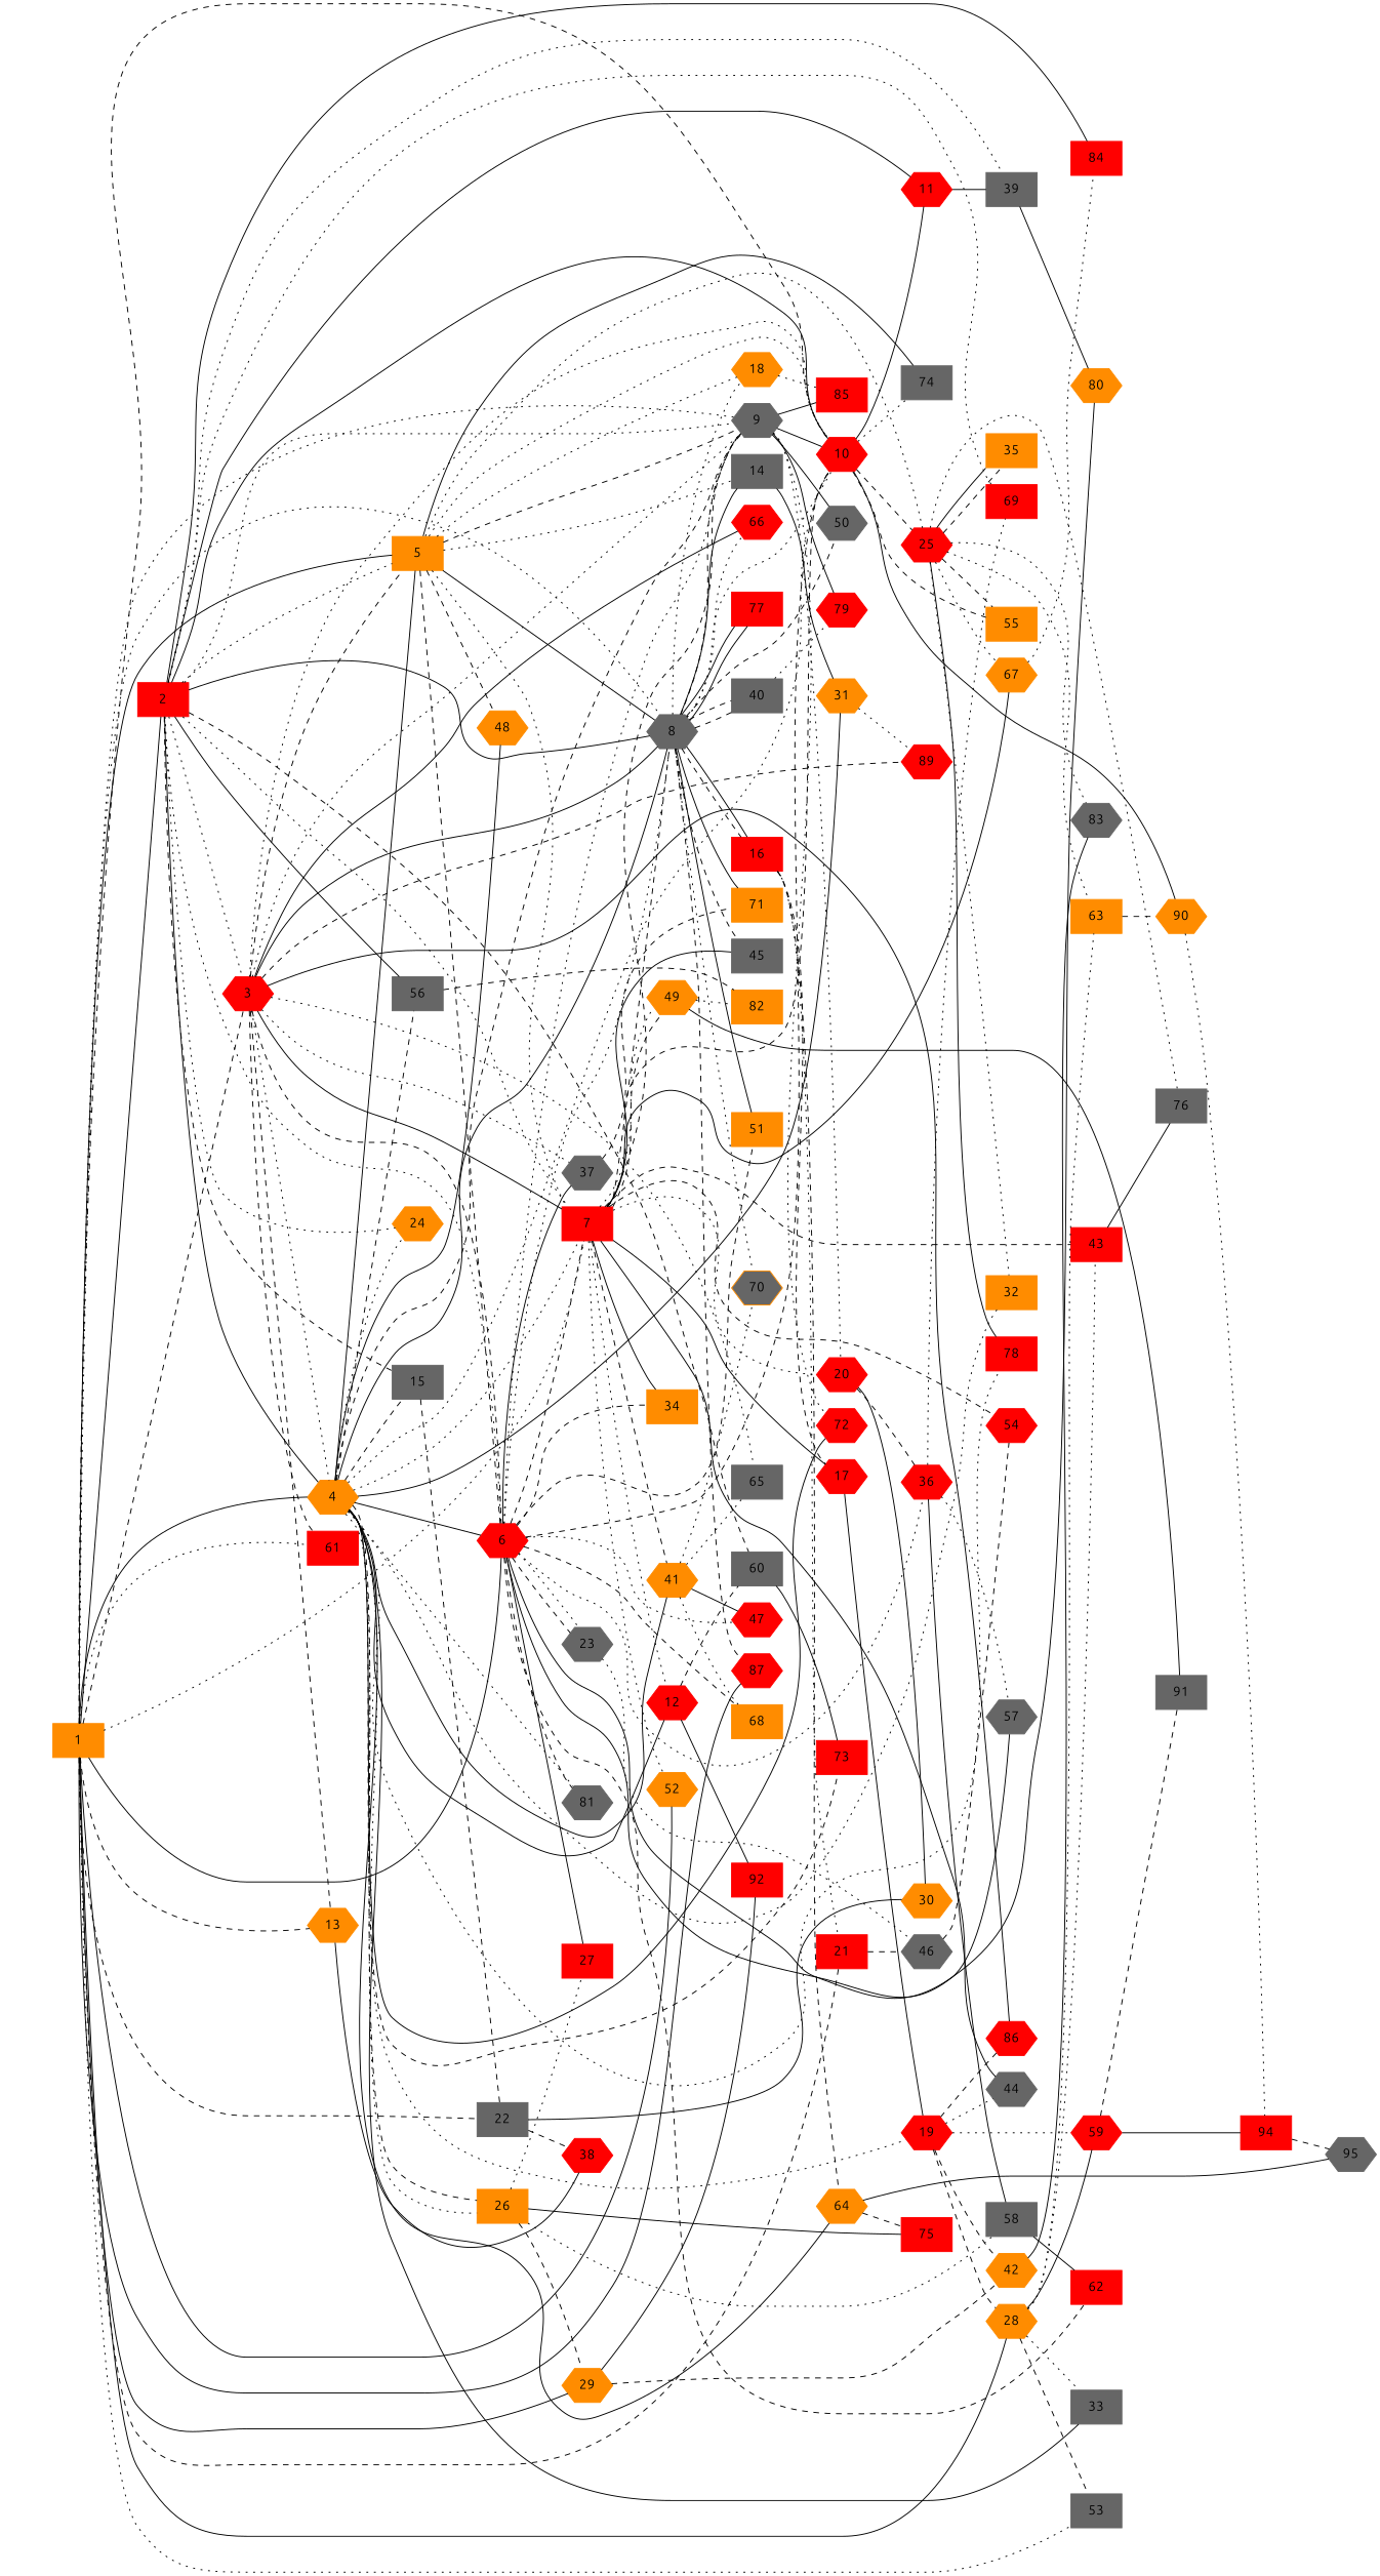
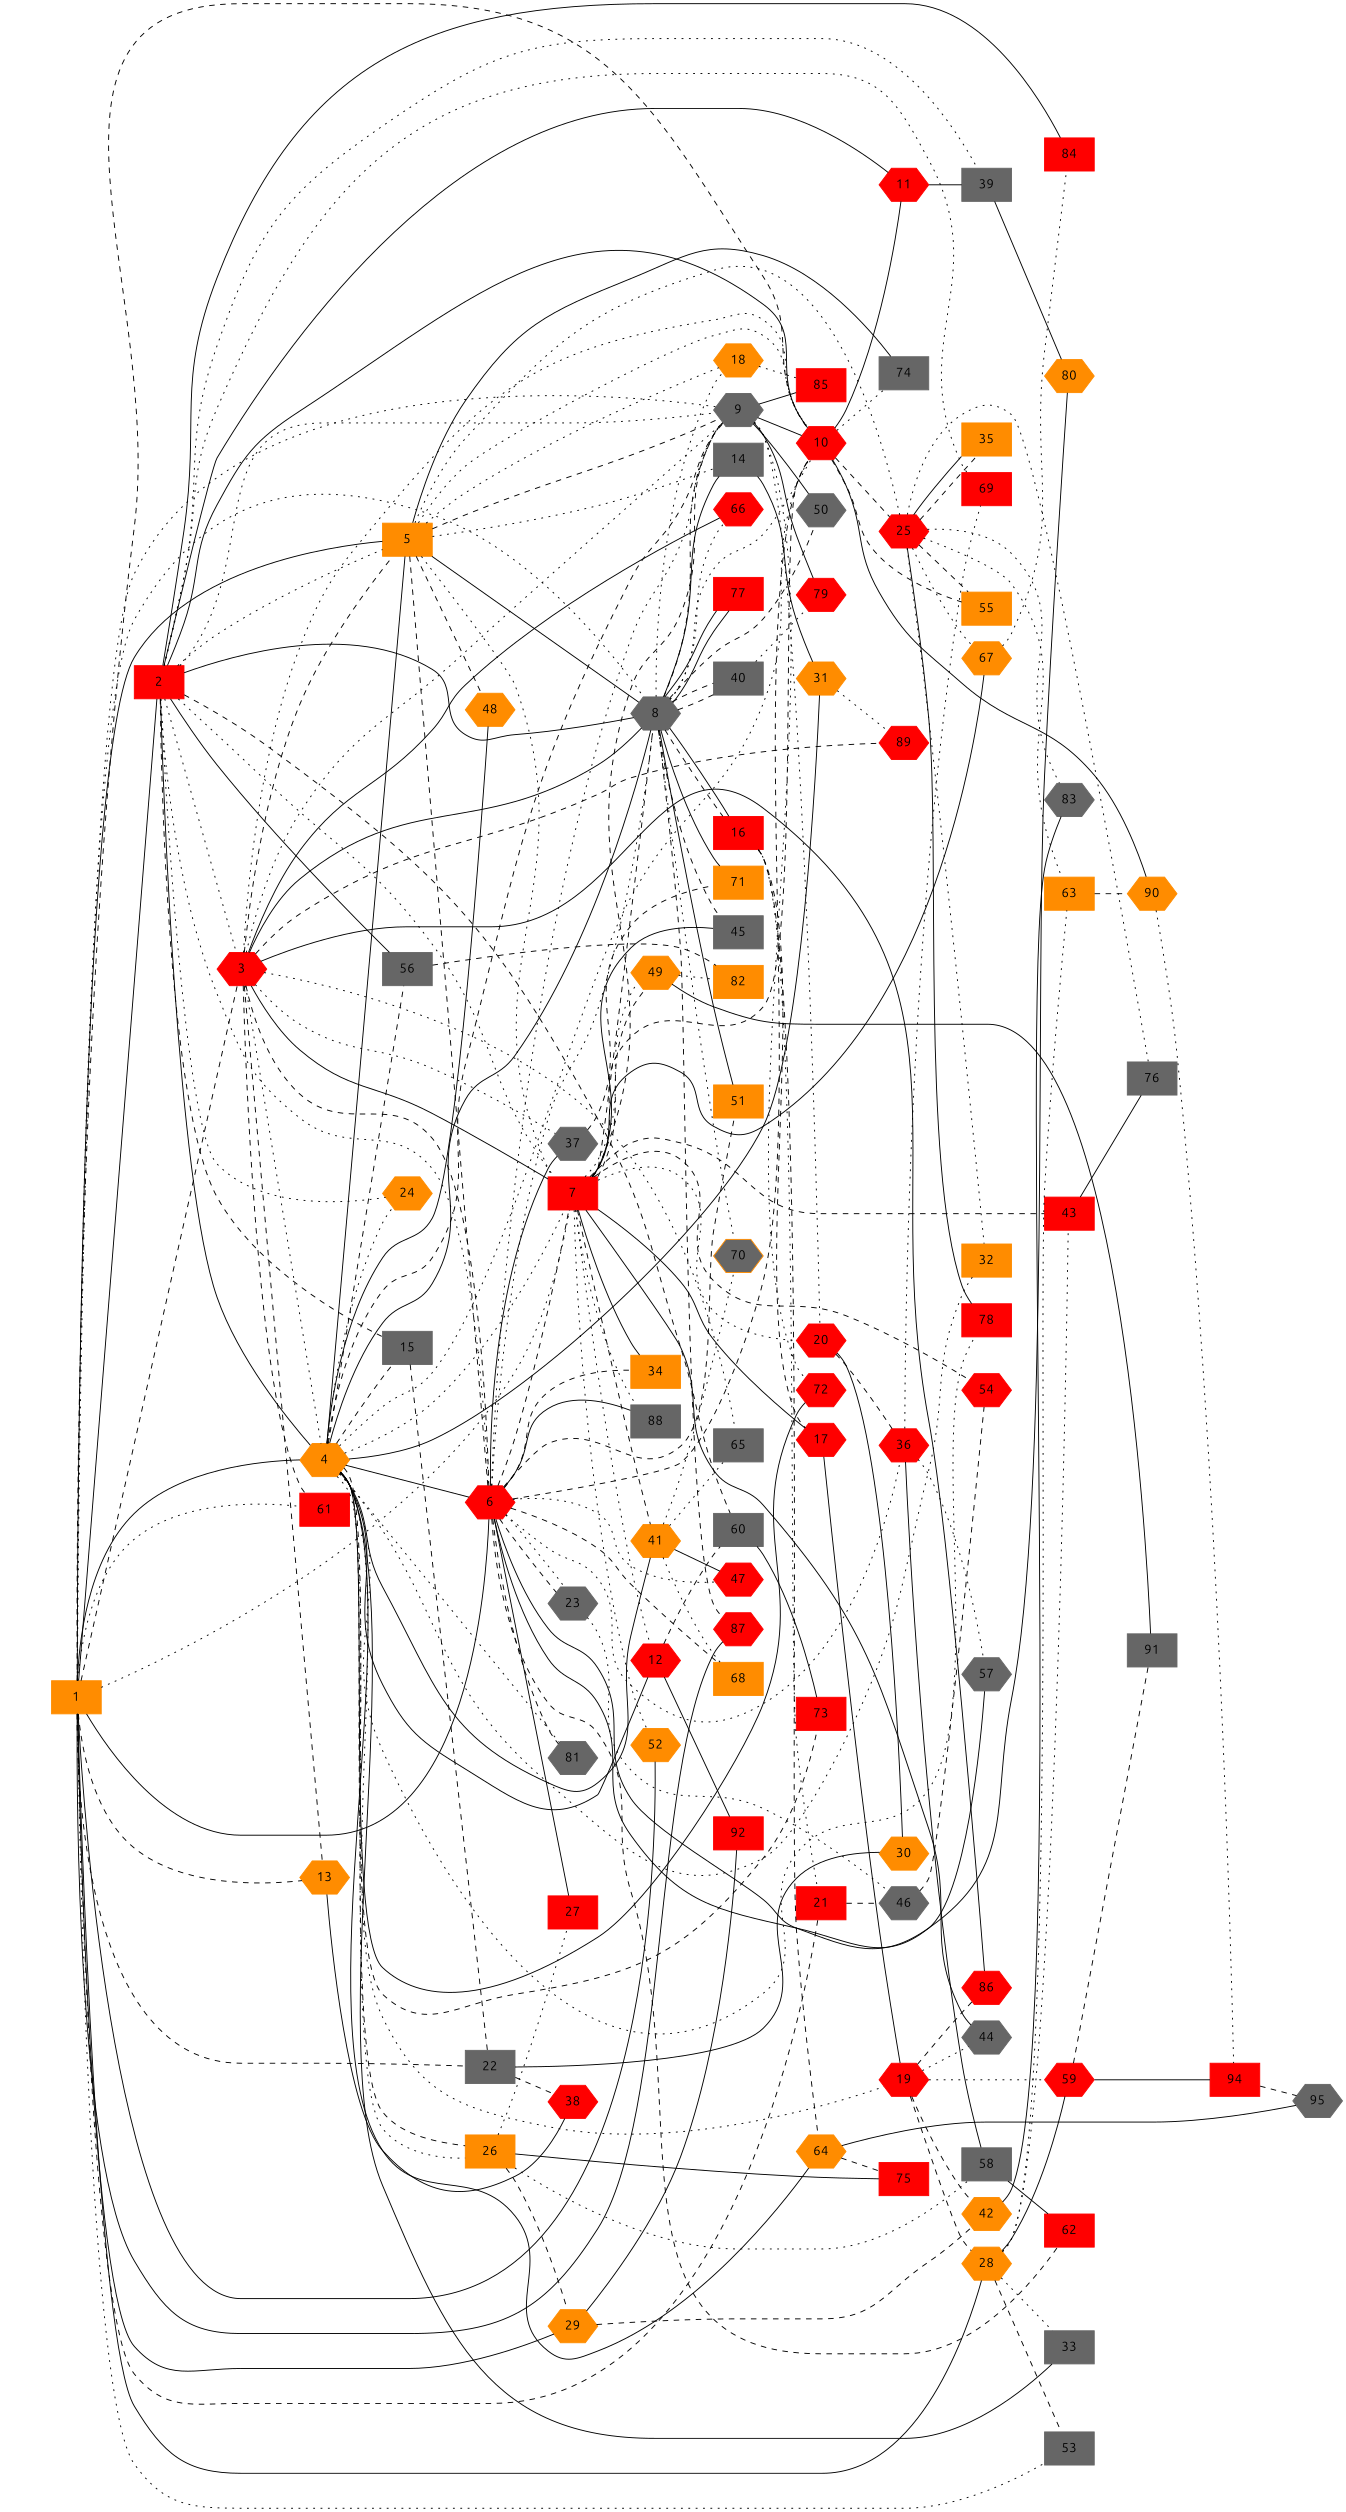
  graph {
    fontname=Ubuntu
    rankdir=LR
    node [color=red fontname=Ubuntu shape=hexagon style=filled]
    edge [fontname=Ubuntu style=solid]
    1 [color=darkorange shape=box]
    2 [shape=box]
    3
    4 [color=darkorange]
    5 [color=darkorange shape=box]
    6
    7 [shape=box]
    8 [color=gray40]
    9 [color=gray40]
    10
    13 [color=darkorange]
    21 [shape=box]
    22 [color=gray40 shape=box]
    28 [color=darkorange]
    29 [color=darkorange]
    52 [color=darkorange]
    53 [color=gray40 shape=box]
    61 [shape=box]
    87
    11
    15 [color=gray40 shape=box]
    24 [color=darkorange]
    39 [color=gray40 shape=box]
    56 [color=gray40 shape=box]
    60 [color=gray40 shape=box]
    69 [shape=box]
    84 [shape=box]
    37 [color=gray40]
    65 [color=gray40 shape=box]
    66
    86
    89
    12
    19
    26 [color=darkorange shape=box]
    31 [color=darkorange]
    32 [color=darkorange shape=box]
    33 [color=gray40 shape=box]
    41 [color=darkorange]
    48 [color=darkorange]
    64 [color=darkorange]
    72
    73 [shape=box]
    78 [shape=box]
    81 [color=gray40]
    14 [color=gray40 shape=box]
    18 [color=darkorange]
    25
    74 [color=gray40 shape=box]
    23 [color=gray40]
    27 [shape=box]
    34 [color=darkorange shape=box]
    36
    47
    51 [color=darkorange shape=box]
    57 [color=gray40]
    62 [shape=box]
    68 [color=darkorange shape=box]
    80 [color=darkorange]
+   88 [color=gray40 shape=box]
    17
    20
    43 [shape=box]
    44 [color=gray40]
    45 [color=gray40 shape=box]
    49 [color=darkorange]
    54
    67 [color=darkorange]
    16 [shape=box]
    40 [color=gray40 shape=box]
    50 [color=gray40]
    70 [color=darkorange fillcolor=gray40]
    71 [color=darkorange shape=box]
    77 [shape=box]
    79
    85 [shape=box]
    55 [color=darkorange shape=box]
    90 [color=darkorange]
    38
    46 [color=gray40]
    30 [color=darkorange]
    59
    63 [color=darkorange shape=box]
    92 [shape=box]
    42 [color=darkorange]
    82 [color=darkorange shape=box]
    58 [color=gray40 shape=box]
    75 [shape=box]
    95 [color=gray40]
    35 [color=darkorange shape=box]
    76 [color=gray40 shape=box]
    83 [color=gray40]
    91 [color=gray40 shape=box]
    94 [shape=box]
    1 -- 2
    1 -- 3 [style=dashed]
    1 -- 4
    1 -- 5
    1 -- 6
    1 -- 7 [style=dotted]
    1 -- 8 [style=dotted]
    1 -- 9 [style=dotted]
    1 -- 10 [style=dashed]
    1 -- 13 [style=dashed]
    1 -- 21 [style=dashed]
    1 -- 22 [style=dashed]
    1 -- 28
    1 -- 29
    1 -- 52
    1 -- 53 [style=dotted]
    1 -- 61 [style=dotted]
    1 -- 87
    2 -- 3 [style=dotted]
    2 -- 4
    2 -- 5 [style=dotted]
    2 -- 6 [style=dotted]
    2 -- 7 [style=dotted]
    2 -- 8
    2 -- 9 [style=dotted]
    2 -- 10
    2 -- 11
    2 -- 15 [style=dashed]
    2 -- 24 [style=dotted]
    2 -- 39 [style=dotted]
    2 -- 56
    2 -- 60 [style=dashed]
    2 -- 69 [style=dotted]
    2 -- 84
    3 -- 4 [style=dotted]
    3 -- 5 [style=dashed]
    3 -- 6 [style=dashed]
    3 -- 7
    3 -- 8
    3 -- 9 [style=dotted]
    3 -- 10 [style=dotted]
    3 -- 13 [style=dashed]
    3 -- 61 [style=dashed]
    3 -- 37 [style=dotted]
    3 -- 65 [style=dotted]
    3 -- 66
    3 -- 86
    3 -- 89 [style=dashed]
    4 -- 5
    4 -- 6
    4 -- 7 [style=dotted]
    4 -- 8
    4 -- 9 [style=dashed]
    4 -- 10 [style=dotted]
    4 -- 15 [style=dashed]
    4 -- 24 [style=dotted]
    4 -- 56 [style=dashed]
    4 -- 12
    4 -- 19 [style=dotted]
    4 -- 26 [style=dotted]
    4 -- 26 [style=dashed]
    4 -- 31
    4 -- 32 [style=dotted]
    4 -- 33
    4 -- 41
    4 -- 48
    4 -- 64
    4 -- 72
    4 -- 73 [style=dashed]
    4 -- 78 [style=dotted]
    4 -- 81 [style=dotted]
    5 -- 6 [style=dashed]
    5 -- 7 [style=dotted]
    5 -- 8
    5 -- 9 [style=dashed]
    5 -- 10 [style=dotted]
    5 -- 48 [style=dashed]
    5 -- 14 [style=dotted]
    5 -- 18 [style=dotted]
    5 -- 25 [style=dotted]
    5 -- 74
    6 -- 7 [style=dashed]
    6 -- 8 [style=dotted]
    6 -- 9 [style=dotted]
    6 -- 10 [style=dashed]
    6 -- 37
    6 -- 81 [style=dashed]
    6 -- 23 [style=dashed]
    6 -- 23 [style=dotted]
    6 -- 27
    6 -- 34 [style=dashed]
    6 -- 36 [style=dotted]
    6 -- 47 [style=dotted]
    6 -- 51 [style=dashed]
    6 -- 57
    6 -- 62 [style=dashed]
    6 -- 68 [style=dashed]
    6 -- 80
+   6 -- 88
    7 -- 8 [style=dashed]
    7 -- 9 [style=dashed]
    7 -- 10 [style=dashed]
    7 -- 52 [style=dotted]
    7 -- 12 [style=dotted]
    7 -- 41 [style=dashed]
    7 -- 34
+   7 -- 88 [style=dotted]
    7 -- 17
    7 -- 20 [style=dotted]
    7 -- 43 [style=dashed]
    7 -- 44
    7 -- 45
    7 -- 49 [style=dashed]
    7 -- 49 [style=dotted]
    7 -- 54 [style=dashed]
    7 -- 67
    8 -- 9 [style=dashed]
    8 -- 10 [style=dotted]
    8 -- 87 [style=dashed]
    8 -- 66 [style=dotted]
    8 -- 14
    8 -- 18 [style=dotted]
    8 -- 51
    8 -- 45 [style=dashed]
    8 -- 16 [style=dashed]
    8 -- 16
    8 -- 40 [style=dashed]
    8 -- 40 [style=dashed]
    8 -- 50 [style=dashed]
    8 -- 70 [style=dotted]
    8 -- 71
    8 -- 77
    8 -- 77
    9 -- 10
    9 -- 72 [style=dotted]
    9 -- 20 [style=dotted]
    9 -- 50
    9 -- 79
    9 -- 85
    10 -- 11
    10 -- 25 [style=dashed]
    10 -- 74 [style=dotted]
    10 -- 55 [style=dashed]
    10 -- 90
    13 -- 38
    21 -- 46 [style=dashed]
    22 -- 38 [style=dashed]
    22 -- 30
    28 -- 53 [style=dashed]
    28 -- 33 [style=dotted]
    28 -- 43 [style=dotted]
    28 -- 59
    28 -- 63 [style=dotted]
    29 -- 92
    29 -- 42 [style=dashed]
    11 -- 39
    15 -- 22 [style=dashed]
    39 -- 80
    56 -- 82 [style=dashed]
    60 -- 73
    37 -- 71 [style=dashed]
    12 -- 60 [style=dashed]
    12 -- 92
    19 -- 28 [style=dashed]
    19 -- 86 [style=dashed]
    19 -- 44 [style=dotted]
    19 -- 59 [style=dotted]
    19 -- 42 [style=dashed]
    26 -- 29 [style=dashed]
    26 -- 27 [style=dotted]
    26 -- 58 [style=dotted]
    26 -- 75
    31 -- 89 [style=dotted]
    41 -- 65 [style=dotted]
    41 -- 47
    41 -- 68 [style=dotted]
    41 -- 70 [style=dotted]
    64 -- 75 [style=dashed]
    64 -- 95
    14 -- 31
    18 -- 85 [style=dotted]
    25 -- 32 [style=dotted]
    25 -- 78
    25 -- 67 [style=dotted]
    25 -- 55 [style=dashed]
    25 -- 63 [style=dotted]
    25 -- 35 [style=dashed]
    25 -- 35
    25 -- 76 [style=dotted]
    25 -- 83 [style=dotted]
    23 -- 46 [style=dotted]
    36 -- 69 [style=dotted]
    36 -- 57 [style=dotted]
    36 -- 58
    17 -- 19
    20 -- 36 [style=dashed]
    20 -- 30
    43 -- 76
    49 -- 82 [style=dotted]
    49 -- 91
    67 -- 84 [style=dotted]
    16 -- 21 [style=dotted]
    16 -- 64 [style=dashed]
    16 -- 17 [style=dashed]
    40 -- 79 [style=dotted]
    90 -- 94 [style=dotted]
    46 -- 54 [style=dashed]
    59 -- 91 [style=dashed]
    59 -- 94
    63 -- 90 [style=dashed]
    42 -- 83
    58 -- 62
    94 -- 95 [style=dashed]
  }
